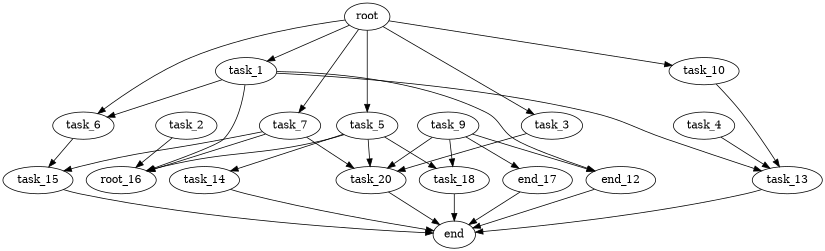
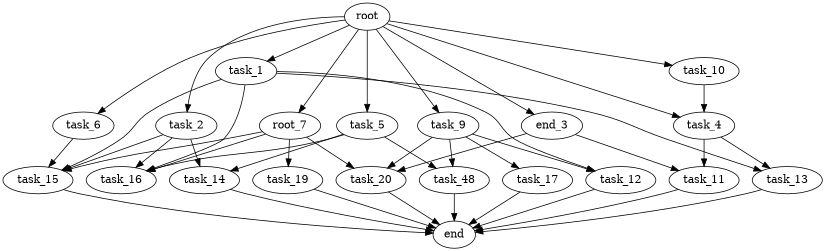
  digraph {
    root
    task_1
    task_2
-   task_3
+   task_3 [label=end_3]
    task_4
    task_5
    task_6
-   task_7
+   task_7 [label=root_7]
    task_9
    task_10
-   task_12 [label=end_12]
+   task_12
    task_13
    task_15
-   task_16 [label=root_16]
+   task_16
    task_14
+   task_11
    task_20
-   task_18
-   task_17 [label=end_17]
+   task_18 [label=task_48]
+   task_19
+   task_17
    end
    root -> task_1
+   root -> task_2
    root -> task_3
+   root -> task_4
    root -> task_5
    root -> task_6
    root -> task_7
+   root -> task_9
    root -> task_10
    task_1 -> task_12
    task_1 -> task_13
-   task_1 -> task_6
+   task_1 -> task_15
    task_1 -> task_16
+   task_2 -> task_15
    task_2 -> task_16
+   task_2 -> task_14
+   task_3 -> task_11
    task_3 -> task_20
    task_4 -> task_13
+   task_4 -> task_11
    task_5 -> task_16
    task_5 -> task_14
-   task_5 -> task_20
    task_5 -> task_18
    task_6 -> task_15
    task_7 -> task_15
    task_7 -> task_16
    task_7 -> task_20
+   task_7 -> task_19
    task_9 -> task_12
    task_9 -> task_20
    task_9 -> task_18
    task_9 -> task_17
-   task_10 -> task_13
+   task_10 -> task_4
    task_12 -> end
    task_13 -> end
    task_15 -> end
    task_14 -> end
+   task_11 -> end
    task_20 -> end
    task_18 -> end
+   task_19 -> end
    task_17 -> end
  }
